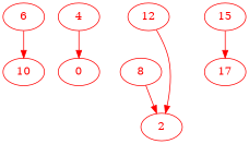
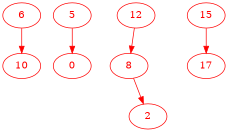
  digraph {
    node [color=red fontcolor=red]
    edge [color=red]
    6
    10
-   4
+   4 [label=5]
    0
    8
    2
    15
    17
    12
    6 -> 10
    4 -> 0
    8 -> 2
    15 -> 17
-   12 -> 2
+   12 -> 8
  }
